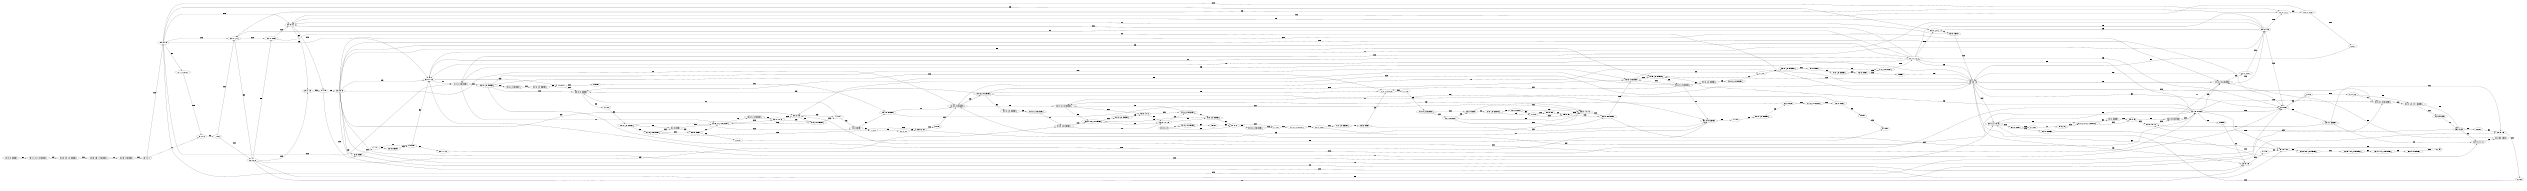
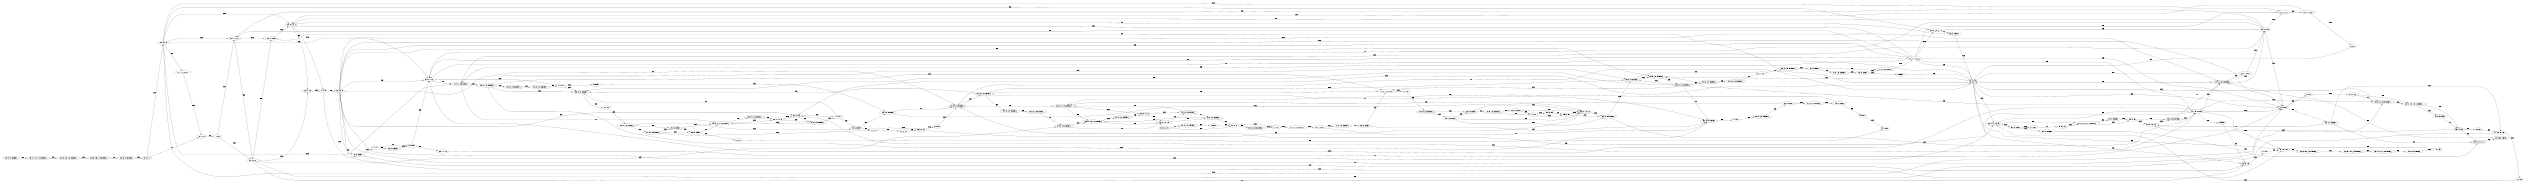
  digraph {
    fontname=Lato
    rankdir=LR
    node [fontname=Lato]
    edge [fontname=Lato]
    n1 [label="sub sp , sp , # address"]
    n2 [label="stp x22 , x21 , [ sp , # address ]"]
    n3 [label="stp x20 , x19 , [ sp , # address ]"]
    n4 [label="stp x29 , x30 , [ sp , # address ]"]
    n5 [label="add x29 , sp , # address"]
    n6 [label="mov x8 , x1"]
    n7 [label="mov x21 , x0"]
    n8 [label="mov x0 , x8"]
    n9 [label="mov w1 , # address"]
    n10 [label="ldrb w8 , [ x21 ]"]
    n11 [label="mov x0 , x21"]
    n12 [label="cmp x21 , x20"]
    n13 [label="b.hs address"]
    n14 [label="str x21 , [ sp , # address ]"]
    n15 [label="ldrb w8 , [ x21 ]"]
    n16 [label="ldrb w8 , [ x21 ]"]
    n17 [label="bl symbol"]
    n18 [label="mov x19 , x0"]
    n19 [label="cbnz w8 , address"]
    n20 [label="mov x1 , x19"]
    n21 [label="bl symbol"]
    n22 [label="b.lo address"]
    n23 [label="mov w21 , # address"]
    n24 [label="bl symbol"]
    n25 [label="strb wzr , [ sp , # address ]"]
    n26 [label="ldp x10 , x9 , [ sp , # address ]"]
    n27 [label="cbnz w8 , address"]
    n28 [label="cbz w8 , address"]
    n29 [label="mov x0 , x19"]
    n30 [label="mov x0 , x19"]
    n31 [label="str x19 , [ sp , # address ]"]
    n32 [label="mov w20 , wzr"]
    n33 [label="bl symbol"]
    n34 [label="bl symbol"]
    n35 [label="ldp x11 , x10 , [ sp , # address ]"]
    n36 [label="add x9 , x11 , x10"]
    n37 [label="mov w0 , w20"]
    n38 [label="ldurb w9 , [ x20 , #- address ]"]
    n39 [label="ldrb w8 , [ x20 ] , # address"]
    n40 [label="ldrb w22 , [ x20 , x0 ]"]
    n41 [label="cmp x9 , x20"]
    n42 [label="str x20 , [ sp , # address ]"]
    n43 [label="str x20 , [ sp , # address ]"]
    n44 [label="add x21 , x20 , x8"]
    n45 [label="mov x20 , x0"]
    n46 [label="cbz x0 , address"]
    n47 [label="ldp x29 , x30 , [ sp , # address ]"]
    n48 [label=ret]
    n49 [label="ldrh w8 , [ x8 , x9 , lsl # address ]"]
    n50 [label="cbz w8 , address"]
    n51 [label="mov x21 , x20"]
    n52 [label="ldrh w8 , [ x8 , x22 , lsl # address ]"]
    n53 [label="cbz x22 , address"]
    n54 [label="str x9 , [ sp , # address ]"]
    n55 [label="b.hs address"]
    n56 [label="ldp x9 , x8 , [ sp , # address ]"]
    n57 [label="strb wzr , [ sp , # address ]"]
    n58 [label="strb wzr , [ sp , # address ]"]
    n59 [label="bl symbol"]
    n60 [label="cmp x0 , # address"]
    n61 [label="b.lo address"]
    n62 [label="cmp x21 , x20"]
    n63 [label="ldp x20 , x19 , [ sp , # address ]"]
    n64 [label="ldp x22 , x21 , [ sp , # address ]"]
-   n65 [label="add sp , sp , # address"]
+   n65 [label="mov sp , sp , # address"]
    n66 [label="add x0 , sp , # address"]
    n67 [label="b address"]
    n68 [label="and w8 , w21 , w8"]
    n69 [label="and w8 , w21 , w8"]
    n70 [label="ldr x8 , [ x0 ]"]
    n71 [label="tbz w8 , # 0 , address"]
    n72 [label="tbnz w8 , # 0 , address"]
    n73 [label="stur xzr , [ sp , # address ]"]
    n74 [label="add x0 , sp , # address"]
    n75 [label="add x0 , sp , # address"]
    n76 [label="add x0 , sp , # address"]
    n77 [label="strb wzr , [ sp , # address ]"]
    n78 [label="add x9 , x10 , x9"]
    n79 [label="strb wzr , [ sp , # address ]"]
    n80 [label="bl symbol"]
    n81 [label="bl symbol"]
    n82 [label="bl symbol"]
    n83 [label="bl symbol"]
    n84 [label="mov w21 , # address"]
    n85 [label="ldrb w8 , [ sp , # address ]"]
    n86 [label="and w8 , w21 , w8"]
    n87 [label="tst w8 , # address"]
    n88 [label="cset w21 , eq"]
    n89 [label="b address"]
    n90 [label="ldr w0 , [ sp , # address ]"]
    n91 [label="cbz w8 , address"]
    n92 [label="cbz w8 , address"]
    n93 [label="cbnz w0 , address"]
    n94 [label="bl symbol"]
    n95 [label="b address"]
    n96 [label="cmp w0 , # 0"]
    n97 [label="cset w21 , eq"]
    n98 [label="bl symbol"]
    n99 [label="tbnz w8 , # 0 , address"]
    n100 [label="mov w8 , # address"]
    n101 [label="mov w20 , # address"]
    n102 [label="b address"]
    n103 [label="bl symbol"]
    n104 [label="ldr x8 , [ x0 ]"]
    n105 [label="tst w8 , # address"]
    n106 [label="cset w8 , eq"]
    n107 [label="add x8 , x9 , x8"]
    n108 [label="stur xzr , [ sp , # address ]"]
    n109 [label="b address"]
    n110 [label="mov x0 , sp"]
    n111 [label="strb wzr , [ sp , # address ]"]
    n112 [label="bl symbol"]
    n113 [label="ldrb w8 , [ sp , # address ]"]
    n114 [label="cbz w8 , address"]
    n115 [label="ldr w8 , [ sp , # address ]"]
    n116 [label="cbz w8 , address"]
    n117 [label="ldrb w8 , [ sp , # address ]"]
    n118 [label="b address"]
    n119 [label="cbz w8 , address"]
    n120 [label="ldr w8 , [ sp , # address ]"]
    n121 [label="cbnz w8 , address"]
    n122 [label="strb wzr , [ sp , # address ]"]
    n123 [label="str x8 , [ sp , # address ]"]
    n124 [label="b address"]
    n125 [label="ldrb w9 , [ sp , # address ]"]
    n126 [label="strb wzr , [ sp , # address ]"]
    n127 [label="strb wzr , [ sp ]"]
    n128 [label="stur xzr , [ sp , # address ]"]
    n129 [label="b address"]
    n130 [label="str x9 , [ sp , # address ]"]
    n131 [label="mov w8 , # address"]
    n132 [label="cbz w9 , address"]
    n133 [label="ldr w0 , [ sp , # address ]"]
    n134 [label="cbz w0 , address"]
    n135 [label="bl symbol"]
    n136 [label="cmp w0 , # 0"]
    n137 [label="cset w8 , eq"]
    n138 [label="ldrb w8 , [ sp , # address ]"]
    n139 [label="stur xzr , [ sp , # address ]"]
    n140 [label="strb wzr , [ sp , # address ]"]
    n141 [label="cbz w8 , address"]
    n142 [label="ldr x8 , [ sp , # address ]"]
    n143 [label="ldr w8 , [ sp , # address ]"]
    n144 [label="cbnz w8 , address"]
    n145 [label="b address"]
    n1 -> n2 [label=CFG]
    n2 -> n3 [label=CFG]
    n3 -> n4 [label=CFG]
    n4 -> n5 [label=CFG]
    n5 -> n6 [label=CFG]
    n6 -> n7 [label=CFG]
    n6 -> n8 [label=DFG]
    n7 -> n9 [label=CFG]
    n7 -> n10 [label=DFG]
    n7 -> n11 [label=DFG]
    n7 -> n12 [label=DFG]
    n7 -> n13 [label=DFG]
    n7 -> n14 [label=DFG]
    n7 -> n15 [label=DFG]
    n7 -> n16 [label=DFG]
    n8 -> n17 [label=DFG]
    n9 -> n8 [label=CFG]
    n10 -> n18 [label=CFG]
    n10 -> n19 [label=DFG]
    n11 -> n20 [label=CFG]
    n11 -> n21 [label=DFG]
    n12 -> n14 [label=CFG]
    n12 -> n22 [label=DFG]
    n13 -> n23 [label=CFG]
    n13 -> n24 [label=CFG]
    n14 -> n25 [label=CFG]
    n14 -> n26 [label=DFG]
    n15 -> n27 [label=DFG]
    n16 -> n28 [label=DFG]
    n17 -> n10 [label=CFG]
    n17 -> n18 [label=DFG]
    n18 -> n19 [label=CFG]
    n18 -> n20 [label=DFG]
    n18 -> n29 [label=DFG]
    n18 -> n30 [label=DFG]
    n18 -> n31 [label=DFG]
    n19 -> n11 [label=CFG]
    n19 -> n32 [label=CFG]
    n20 -> n21 [label=DFG]
    n21 -> n45 [label=DFG]
    n21 -> n46 [label=DFG]
    n22 -> n66 [label=CFG]
    n22 -> n67 [label=CFG]
    n23 -> n30 [label=CFG]
    n23 -> n68 [label=DFG]
    n23 -> n69 [label=DFG]
    n24 -> n70 [label=DFG]
    n25 -> n66 [label=DFG]
    n25 -> n73 [label=CFG]
    n25 -> n74 [label=DFG]
    n25 -> n75 [label=DFG]
    n25 -> n76 [label=DFG]
    n26 -> n77 [label=CFG]
    n26 -> n78 [label=DFG]
    n27 -> n11 [label=CFG]
    n27 -> n118 [label=CFG]
    n28 -> n11 [label=CFG]
    n28 -> n32 [label=CFG]
    n29 -> n33 [label=DFG]
    n30 -> n34 [label=DFG]
    n31 -> n35 [label=DFG]
    n31 -> n36 [label=CFG]
    n32 -> n12 [label=DFG]
    n32 -> n13 [label=DFG]
    n32 -> n29 [label=CFG]
    n32 -> n37 [label=DFG]
    n32 -> n38 [label=DFG]
    n32 -> n39 [label=DFG]
    n32 -> n40 [label=DFG]
    n32 -> n41 [label=DFG]
    n32 -> n42 [label=DFG]
    n32 -> n43 [label=DFG]
    n32 -> n44 [label=DFG]
    n33 -> n37 [label=CFG]
    n34 -> n40 [label=DFG]
    n35 -> n36 [label=DFG]
    n35 -> n122 [label=CFG]
    n36 -> n123 [label=CFG]
    n36 -> n130 [label=DFG]
    n37 -> n47 [label=CFG]
    n37 -> n48 [label=DFG]
    n38 -> n49 [label=DFG]
    n39 -> n50 [label=DFG]
    n39 -> n51 [label=DFG]
    n40 -> n52 [label=DFG]
    n40 -> n53 [label=DFG]
    n41 -> n54 [label=CFG]
    n41 -> n55 [label=DFG]
    n42 -> n56 [label=DFG]
    n42 -> n57 [label=CFG]
    n43 -> n58 [label=CFG]
    n44 -> n10 [label=DFG]
    n44 -> n11 [label=DFG]
    n44 -> n12 [label=DFG]
    n44 -> n13 [label=DFG]
    n44 -> n14 [label=DFG]
    n44 -> n15 [label=DFG]
    n44 -> n16 [label=DFG]
    n45 -> n12 [label=DFG]
    n45 -> n13 [label=DFG]
    n45 -> n37 [label=DFG]
    n45 -> n38 [label=DFG]
    n45 -> n39 [label=DFG]
    n45 -> n40 [label=DFG]
    n45 -> n41 [label=DFG]
    n45 -> n42 [label=DFG]
    n45 -> n43 [label=DFG]
    n45 -> n44 [label=DFG]
    n45 -> n46 [label=CFG]
    n46 -> n29 [label=CFG]
    n46 -> n59 [label=CFG]
    n47 -> n63 [label=CFG]
    n49 -> n87 [label=CFG]
    n49 -> n88 [label=DFG]
    n50 -> n32 [label=CFG]
    n50 -> n51 [label=CFG]
    n51 -> n10 [label=DFG]
    n51 -> n11 [label=DFG]
    n51 -> n12 [label=DFG]
    n51 -> n13 [label=DFG]
    n51 -> n14 [label=DFG]
    n51 -> n15 [label=DFG]
    n51 -> n16 [label=DFG]
    n52 -> n105 [label=CFG]
    n52 -> n106 [label=DFG]
    n53 -> n100 [label=CFG]
    n53 -> n103 [label=CFG]
    n54 -> n26 [label=DFG]
    n54 -> n55 [label=CFG]
    n55 -> n66 [label=CFG]
    n55 -> n92 [label=CFG]
    n56 -> n35 [label=CFG]
    n56 -> n107 [label=DFG]
    n57 -> n66 [label=DFG]
    n57 -> n74 [label=DFG]
    n57 -> n75 [label=DFG]
    n57 -> n76 [label=DFG]
    n57 -> n108 [label=CFG]
    n58 -> n66 [label=DFG]
    n58 -> n74 [label=DFG]
    n58 -> n75 [label=DFG]
    n58 -> n76 [label=DFG]
    n58 -> n139 [label=CFG]
    n59 -> n60 [label=CFG]
    n59 -> n61 [label=DFG]
    n60 -> n61 [label=CFG]
    n61 -> n12 [label=CFG]
    n61 -> n62 [label=CFG]
    n62 -> n13 [label=CFG]
    n63 -> n64 [label=CFG]
    n64 -> n65 [label=CFG]
    n65 -> n48 [label=CFG]
    n66 -> n80 [label=DFG]
    n67 -> n84 [label=CFG]
    n68 -> n71 [label=DFG]
    n69 -> n72 [label=DFG]
    n70 -> n38 [label=CFG]
    n70 -> n49 [label=DFG]
    n71 -> n39 [label=CFG]
    n72 -> n39 [label=CFG]
    n72 -> n101 [label=CFG]
    n73 -> n79 [label=CFG]
    n74 -> n81 [label=DFG]
    n75 -> n82 [label=DFG]
    n76 -> n43 [label=CFG]
    n76 -> n83 [label=DFG]
    n77 -> n78 [label=CFG]
    n78 -> n41 [label=DFG]
    n78 -> n54 [label=DFG]
    n79 -> n22 [label=CFG]
    n80 -> n85 [label=CFG]
    n81 -> n117 [label=CFG]
    n82 -> n125 [label=CFG]
    n83 -> n138 [label=CFG]
    n84 -> n42 [label=CFG]
    n84 -> n86 [label=DFG]
    n85 -> n90 [label=CFG]
    n85 -> n91 [label=DFG]
    n85 -> n92 [label=DFG]
    n86 -> n99 [label=DFG]
    n87 -> n88 [label=CFG]
    n88 -> n68 [label=DFG]
    n88 -> n69 [label=DFG]
    n88 -> n89 [label=CFG]
    n89 -> n30 [label=CFG]
    n90 -> n91 [label=CFG]
    n90 -> n93 [label=DFG]
    n90 -> n94 [label=DFG]
    n91 -> n26 [label=CFG]
    n91 -> n93 [label=CFG]
    n92 -> n84 [label=CFG]
    n92 -> n94 [label=CFG]
    n93 -> n26 [label=CFG]
    n93 -> n95 [label=CFG]
    n94 -> n96 [label=CFG]
    n94 -> n97 [label=DFG]
    n95 -> n98 [label=CFG]
    n96 -> n97 [label=CFG]
    n97 -> n86 [label=DFG]
    n97 -> n109 [label=CFG]
    n99 -> n76 [label=CFG]
    n99 -> n101 [label=CFG]
    n100 -> n68 [label=CFG]
    n101 -> n12 [label=DFG]
    n101 -> n13 [label=DFG]
    n101 -> n37 [label=DFG]
    n101 -> n38 [label=DFG]
    n101 -> n39 [label=DFG]
    n101 -> n40 [label=DFG]
    n101 -> n41 [label=DFG]
    n101 -> n42 [label=DFG]
    n101 -> n43 [label=DFG]
    n101 -> n44 [label=DFG]
    n101 -> n102 [label=CFG]
    n102 -> n29 [label=CFG]
    n103 -> n104 [label=DFG]
    n104 -> n52 [label=DFG]
    n105 -> n106 [label=CFG]
    n106 -> n69 [label=DFG]
    n106 -> n72 [label=DFG]
    n107 -> n36 [label=CFG]
    n107 -> n123 [label=DFG]
    n108 -> n126 [label=CFG]
    n109 -> n42 [label=CFG]
    n110 -> n111 [label=CFG]
    n110 -> n112 [label=DFG]
    n111 -> n112 [label=CFG]
    n112 -> n113 [label=CFG]
    n113 -> n114 [label=DFG]
    n114 -> n74 [label=CFG]
    n114 -> n115 [label=CFG]
    n115 -> n116 [label=DFG]
    n116 -> n74 [label=CFG]
    n116 -> n75 [label=CFG]
    n117 -> n119 [label=DFG]
    n118 -> n32 [label=CFG]
    n119 -> n56 [label=CFG]
    n119 -> n120 [label=CFG]
    n120 -> n121 [label=DFG]
    n121 -> n56 [label=CFG]
    n121 -> n124 [label=CFG]
    n122 -> n107 [label=CFG]
    n123 -> n56 [label=DFG]
    n123 -> n130 [label=CFG]
    n124 -> n98 [label=CFG]
    n125 -> n131 [label=CFG]
    n125 -> n132 [label=DFG]
    n126 -> n31 [label=CFG]
    n127 -> n110 [label=DFG]
    n127 -> n128 [label=CFG]
    n128 -> n129 [label=CFG]
    n129 -> n110 [label=CFG]
    n130 -> n35 [label=DFG]
    n130 -> n110 [label=CFG]
    n131 -> n86 [label=DFG]
    n131 -> n99 [label=DFG]
    n131 -> n132 [label=CFG]
    n132 -> n86 [label=CFG]
    n132 -> n133 [label=CFG]
    n133 -> n134 [label=DFG]
    n133 -> n135 [label=DFG]
    n134 -> n86 [label=CFG]
    n134 -> n135 [label=CFG]
    n135 -> n136 [label=CFG]
    n135 -> n137 [label=DFG]
    n136 -> n137 [label=CFG]
    n137 -> n86 [label=DFG]
    n137 -> n99 [label=DFG]
    n138 -> n141 [label=DFG]
    n139 -> n140 [label=CFG]
    n140 -> n83 [label=CFG]
    n141 -> n142 [label=CFG]
    n141 -> n143 [label=CFG]
    n142 -> n44 [label=DFG]
    n143 -> n144 [label=DFG]
    n144 -> n142 [label=CFG]
    n144 -> n145 [label=CFG]
    n145 -> n32 [label=CFG]
  }
